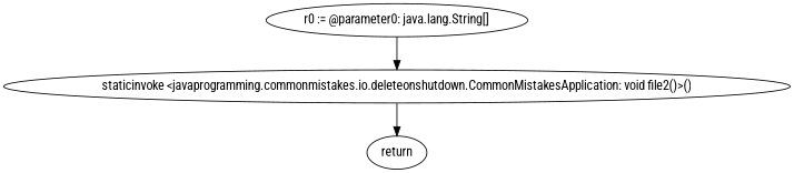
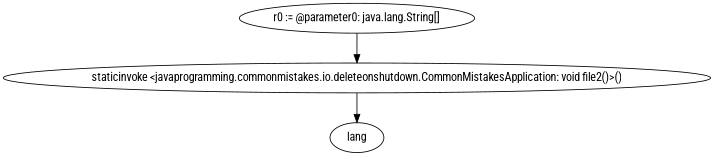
  digraph {
    fontname="Roboto Condensed"
    node [fontname="Roboto Condensed"]
    edge [fontname="Roboto Condensed"]
    "r0 := @parameter0: java.lang.String[]"
    "staticinvoke <javaprogramming.commonmistakes.io.deleteonshutdown.CommonMistakesApplication: void file2()>()"
-   return
+   return [label=lang]
    "r0 := @parameter0: java.lang.String[]" -> "staticinvoke <javaprogramming.commonmistakes.io.deleteonshutdown.CommonMistakesApplication: void file2()>()"
    "staticinvoke <javaprogramming.commonmistakes.io.deleteonshutdown.CommonMistakesApplication: void file2()>()" -> return
  }
